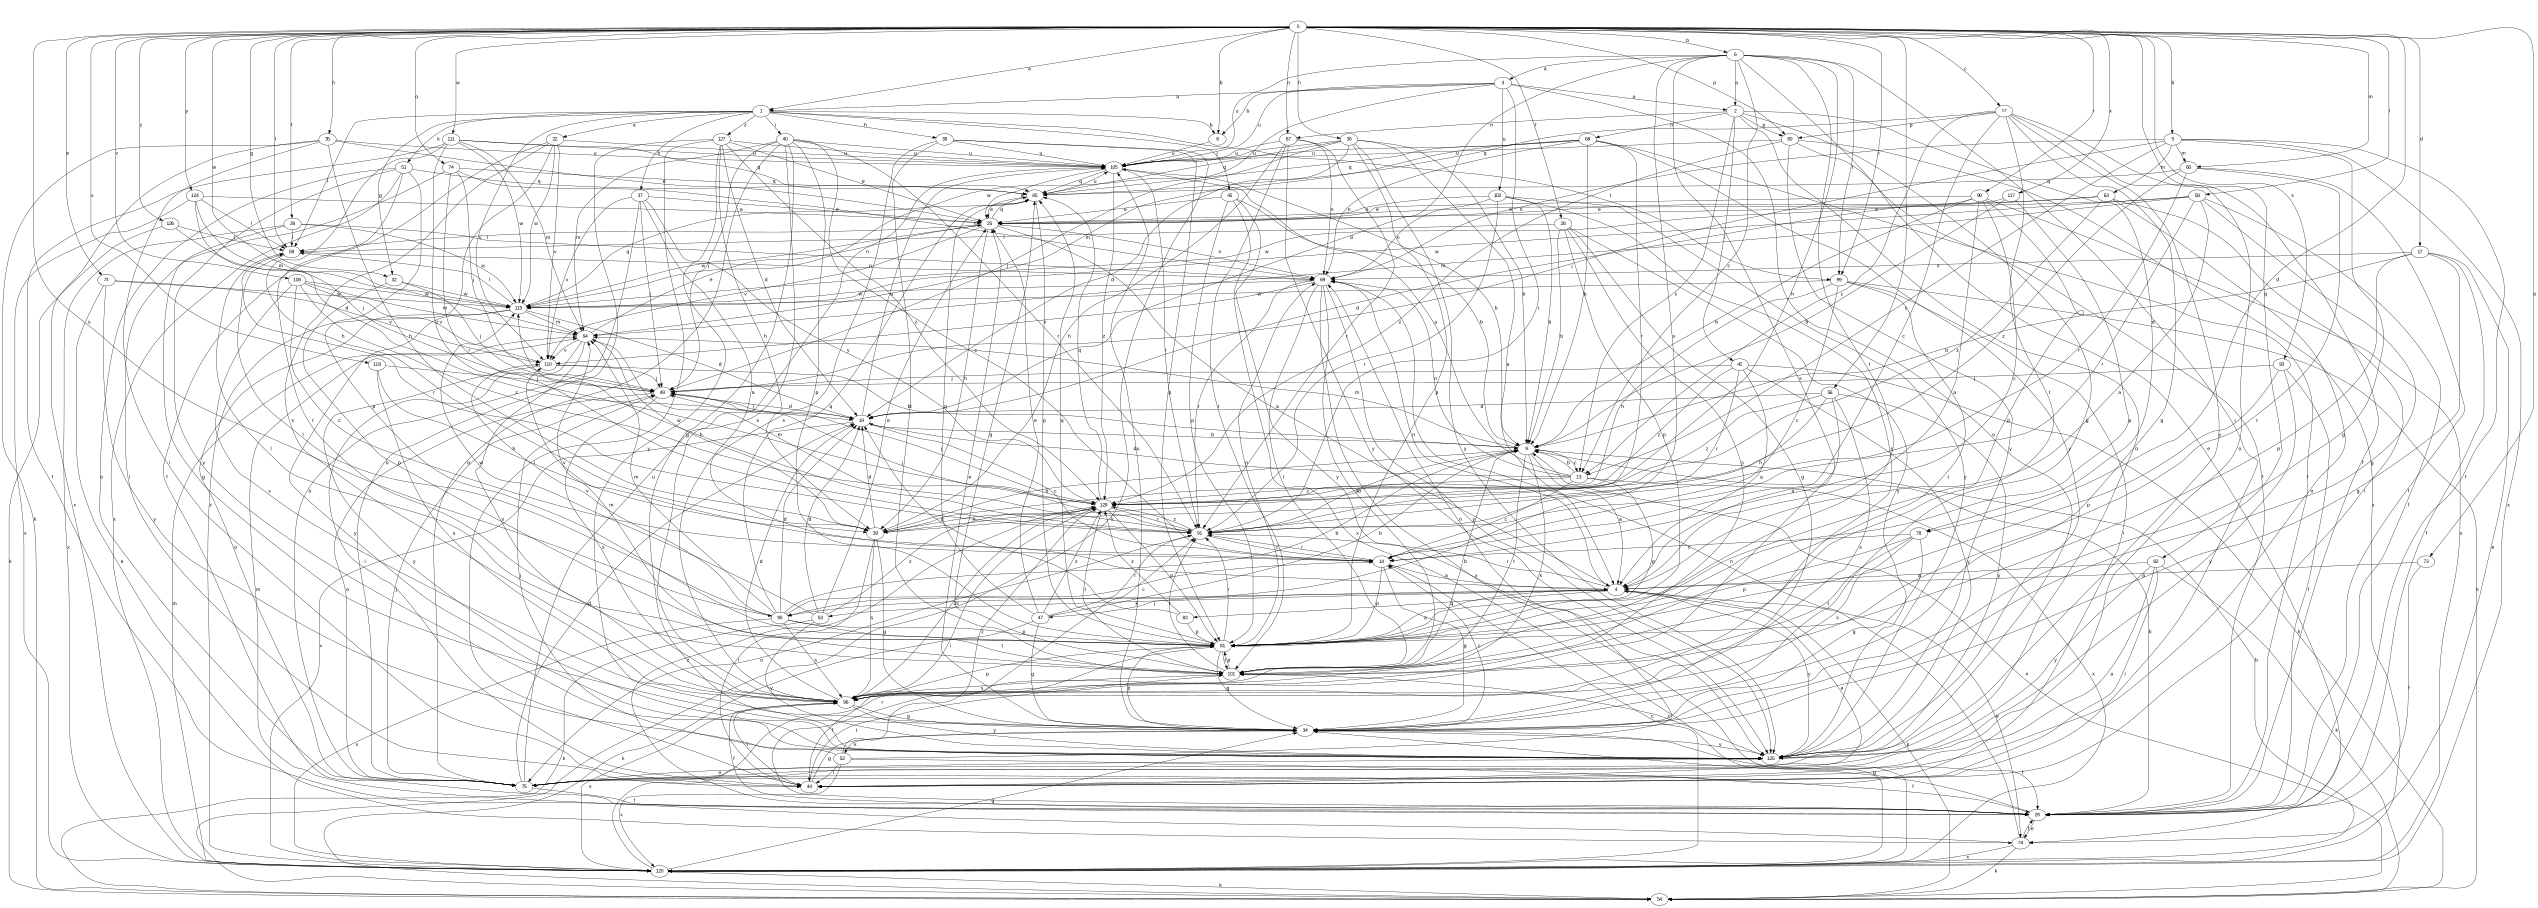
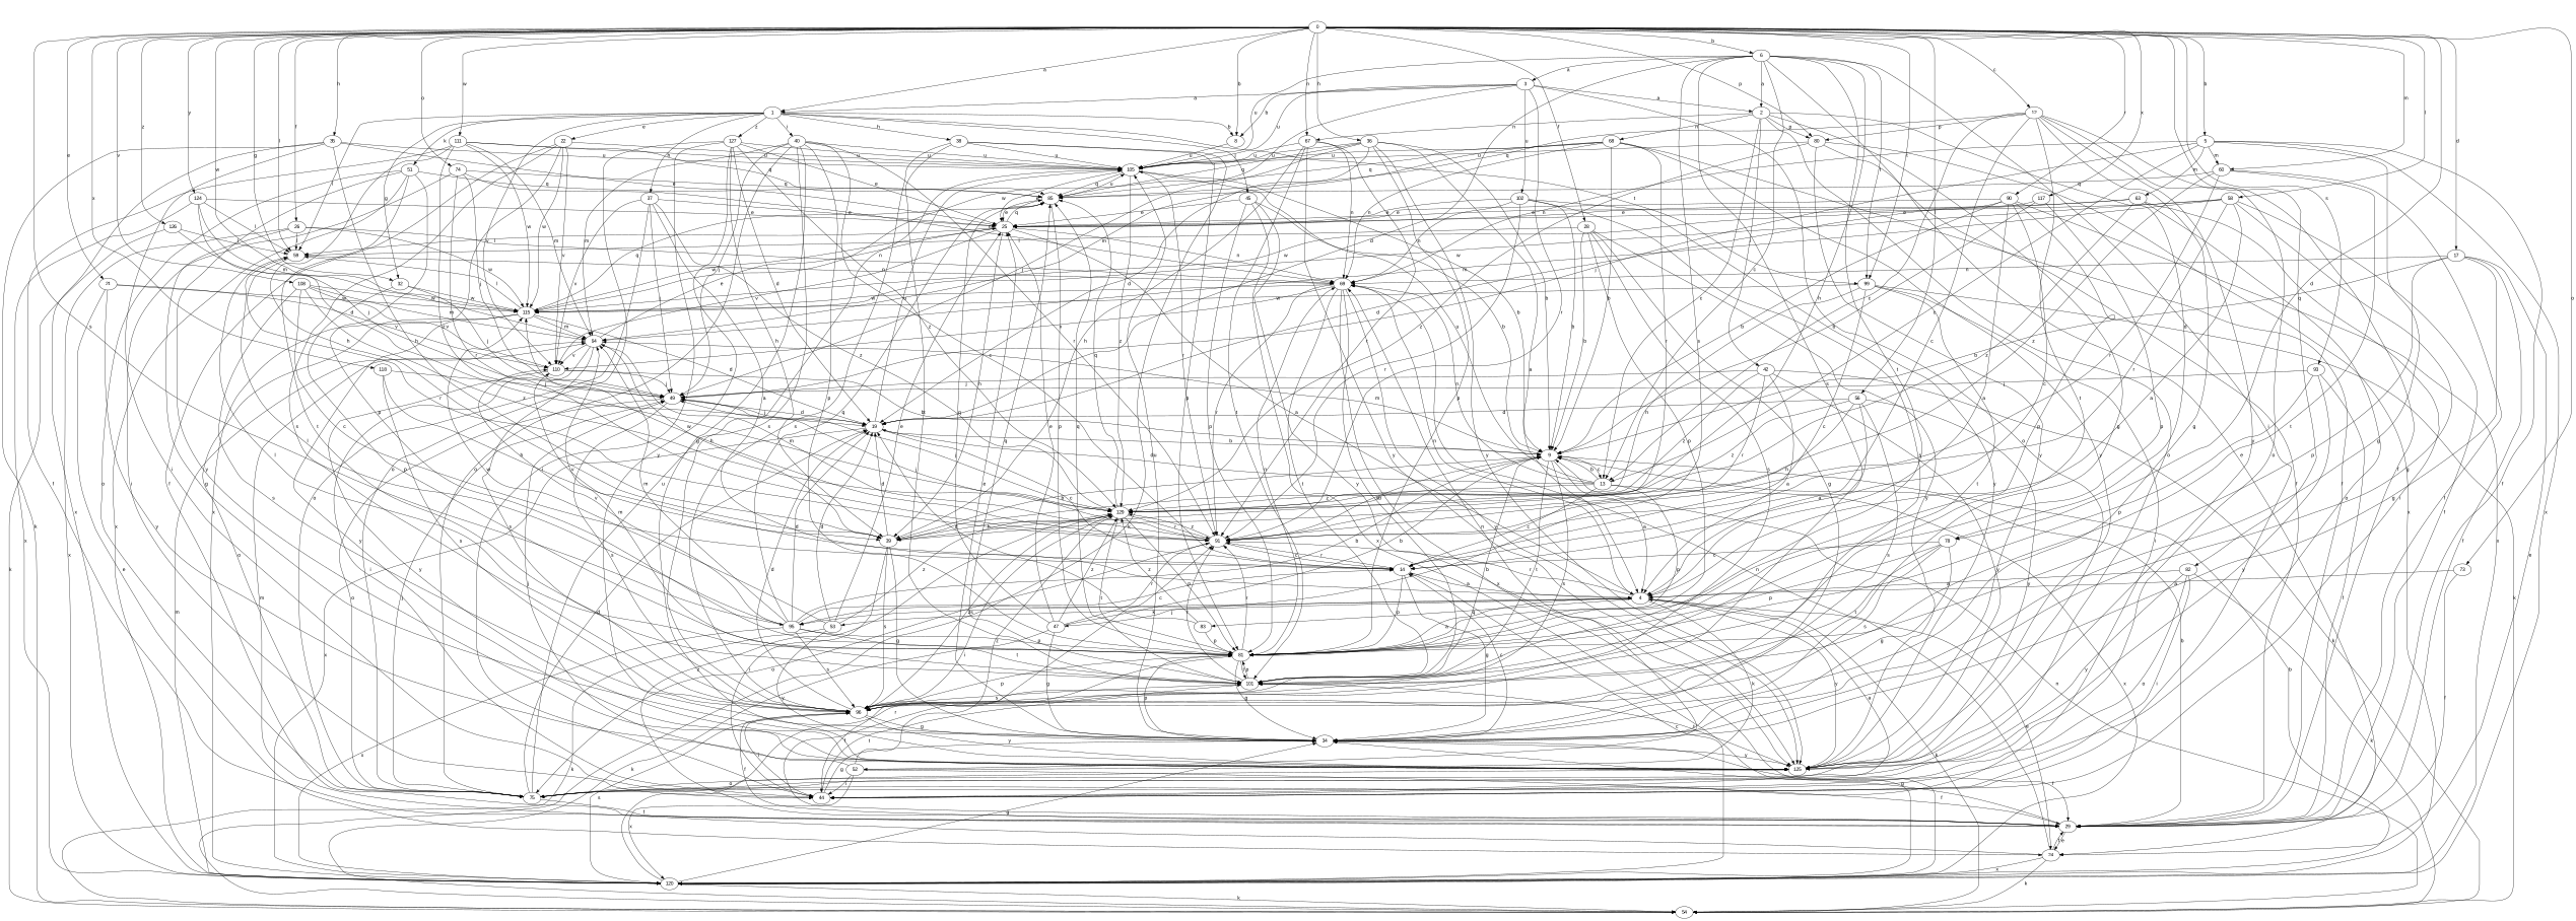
  strict digraph {
    fontname="Liberation Sans"
    node [fontname="Liberation Sans"]
    edge [fontname="Liberation Sans"]
    0
    1
    5
    6
    8
    12
    17
    n8 [label=78]
    21
    26
    28
    32
    35
    36
    56
    58
    59
    60
    67
    73
    74
    80
    82
    90
    93
    95
    99
    108
    111
    115
    117
    118
    124
    126
    22
    37
    38
    40
    45
    51
    110
    127
    13
    34
    69
    29
    49
    63
    120
    2
    3
    105
    24
    19
    39
    44
    96
    101
    75
    125
    14
    85
    9
    81
    54
    25
    4
    129
    91
    64
    42
    68
    102
    47
    52
    53
    83
    0 -> 1 [label=a]
    0 -> 5 [label=b]
    0 -> 6 [label=b]
    0 -> 8 [label=b]
    0 -> 12 [label=c]
    0 -> 17 [label=d]
    0 -> n8 [label=d]
    0 -> 21 [label=e]
    0 -> 26 [label=f]
    0 -> 28 [label=f]
    0 -> 32 [label=g]
    0 -> 35 [label=h]
    0 -> 36 [label=h]
    0 -> 56 [label=l]
    0 -> 58 [label=l]
    0 -> 59 [label=l]
    0 -> 60 [label=m]
    0 -> 67 [label=n]
    0 -> 73 [label=o]
    0 -> 74 [label=o]
    0 -> 80 [label=p]
    0 -> 82 [label=q]
    0 -> 90 [label=r]
    0 -> 93 [label=s]
    0 -> 95 [label=s]
    0 -> 99 [label=t]
    0 -> 108 [label=v]
    0 -> 111 [label=w]
    0 -> 115 [label=w]
    0 -> 117 [label=x]
    0 -> 118 [label=x]
    0 -> 124 [label=y]
    0 -> 126 [label=z]
    1 -> 8 [label=b]
    1 -> 32 [label=g]
    1 -> 59 [label=l]
    1 -> 99 [label=t]
    1 -> 22 [label=e]
    1 -> 37 [label=h]
    1 -> 38 [label=h]
    1 -> 40 [label=i]
    1 -> 45 [label=j]
    1 -> 51 [label=k]
    1 -> 110 [label=v]
    1 -> 127 [label=z]
    5 -> 60 [label=m]
    5 -> 13 [label=c]
    5 -> 34 [label=g]
    5 -> 69 [label=n]
    5 -> 29 [label=f]
    5 -> 49 [label=j]
    5 -> 63 [label=m]
    5 -> 120 [label=x]
    6 -> 95 [label=s]
    6 -> 99 [label=t]
    6 -> 13 [label=c]
    6 -> 2 [label=a]
    6 -> 3 [label=a]
    6 -> 105 [label=u]
    6 -> 24 [label=e]
    6 -> 19 [label=d]
    6 -> 39 [label=h]
    6 -> 44 [label=i]
    6 -> 96 [label=s]
    6 -> 101 [label=t]
    8 -> 105 [label=u]
    12 -> 80 [label=p]
    12 -> 13 [label=c]
    12 -> 34 [label=g]
    12 -> 29 [label=f]
    12 -> 101 [label=t]
    12 -> 75 [label=o]
    12 -> 125 [label=y]
    12 -> 14 [label=c]
    12 -> 85 [label=q]
    17 -> 34 [label=g]
    17 -> 69 [label=n]
    17 -> 29 [label=f]
    17 -> 24 [label=e]
    17 -> 9 [label=b]
    17 -> 81 [label=p]
    n8 -> 34 [label=g]
    n8 -> 96 [label=s]
    n8 -> 101 [label=t]
    n8 -> 14 [label=c]
    n8 -> 81 [label=p]
    21 -> 115 [label=w]
    21 -> 110 [label=v]
    21 -> 24 [label=e]
    21 -> 125 [label=y]
    26 -> 59 [label=l]
    26 -> 115 [label=w]
    26 -> 34 [label=g]
    26 -> 69 [label=n]
    26 -> 120 [label=x]
    28 -> 59 [label=l]
    28 -> 34 [label=g]
    28 -> 96 [label=s]
    28 -> 125 [label=y]
    28 -> 9 [label=b]
    28 -> 81 [label=p]
    32 -> 115 [label=w]
    32 -> 49 [label=j]
    32 -> 81 [label=p]
    35 -> 120 [label=x]
    35 -> 105 [label=u]
    35 -> 39 [label=h]
    35 -> 44 [label=i]
    35 -> 54 [label=k]
    35 -> 25 [label=e]
    36 -> 49 [label=j]
    36 -> 105 [label=u]
    36 -> 19 [label=d]
    36 -> 125 [label=y]
    36 -> 85 [label=q]
    36 -> 9 [label=b]
    36 -> 81 [label=p]
    36 -> 4 [label=a]
    56 -> 19 [label=d]
    56 -> 39 [label=h]
    56 -> 96 [label=s]
    56 -> 125 [label=y]
    56 -> 4 [label=a]
    56 -> 129 [label=z]
    58 -> 115 [label=w]
    58 -> 34 [label=g]
    58 -> 29 [label=f]
    58 -> 25 [label=e]
    58 -> 4 [label=a]
    58 -> 91 [label=r]
    58 -> 64 [label=m]
    59 -> 69 [label=n]
    59 -> 91 [label=r]
    60 -> 29 [label=f]
    60 -> 101 [label=t]
    60 -> 85 [label=q]
    60 -> 129 [label=z]
    60 -> 91 [label=r]
    67 -> 69 [label=n]
    67 -> 105 [label=u]
    67 -> 39 [label=h]
    67 -> 101 [label=t]
    67 -> 125 [label=y]
    67 -> 91 [label=r]
    73 -> 29 [label=f]
    73 -> 4 [label=a]
    74 -> 69 [label=n]
    74 -> 49 [label=j]
    74 -> 44 [label=i]
    74 -> 85 [label=q]
    74 -> 91 [label=r]
    80 -> 29 [label=f]
    80 -> 120 [label=x]
    80 -> 105 [label=u]
    80 -> 125 [label=y]
    80 -> 129 [label=z]
    82 -> 44 [label=i]
    82 -> 75 [label=o]
    82 -> 125 [label=y]
    82 -> 54 [label=k]
    82 -> 4 [label=a]
    90 -> 120 [label=x]
    90 -> 19 [label=d]
    90 -> 14 [label=c]
    90 -> 9 [label=b]
    90 -> 81 [label=p]
    90 -> 25 [label=e]
    90 -> 4 [label=a]
    93 -> 29 [label=f]
    93 -> 49 [label=j]
    93 -> 125 [label=y]
    93 -> 81 [label=p]
    95 -> 59 [label=l]
    95 -> 110 [label=v]
    95 -> 120 [label=x]
    95 -> 19 [label=d]
    95 -> 96 [label=s]
    95 -> 101 [label=t]
    95 -> 14 [label=c]
    95 -> 85 [label=q]
    95 -> 9 [label=b]
    95 -> 81 [label=p]
    95 -> 64 [label=m]
    99 -> 115 [label=w]
    99 -> 39 [label=h]
    99 -> 44 [label=i]
    99 -> 101 [label=t]
    99 -> 14 [label=c]
    99 -> 54 [label=k]
    108 -> 115 [label=w]
    108 -> 110 [label=v]
    108 -> 96 [label=s]
    108 -> 14 [label=c]
    108 -> 129 [label=z]
    108 -> 64 [label=m]
    111 -> 115 [label=w]
    111 -> 29 [label=f]
    111 -> 105 [label=u]
    111 -> 39 [label=h]
    111 -> 85 [label=q]
    111 -> 129 [label=z]
    111 -> 64 [label=m]
    115 -> 59 [label=l]
    115 -> 19 [label=d]
    115 -> 75 [label=o]
    115 -> 125 [label=y]
    115 -> 85 [label=q]
    115 -> 64 [label=m]
    117 -> 9 [label=b]
    117 -> 81 [label=p]
    117 -> 25 [label=e]
    118 -> 49 [label=j]
    118 -> 39 [label=h]
    118 -> 96 [label=s]
    124 -> 59 [label=l]
    124 -> 120 [label=x]
    124 -> 19 [label=d]
    124 -> 25 [label=e]
    124 -> 64 [label=m]
    126 -> 59 [label=l]
    126 -> 49 [label=j]
    126 -> 54 [label=k]
    22 -> 115 [label=w]
    22 -> 110 [label=v]
    22 -> 29 [label=f]
    22 -> 120 [label=x]
    22 -> 105 [label=u]
    22 -> 96 [label=s]
    37 -> 110 [label=v]
    37 -> 49 [label=j]
    37 -> 75 [label=o]
    37 -> 25 [label=e]
    37 -> 4 [label=a]
-   37 -> 129 [label=y]
+   37 -> 129 [label=z]
    38 -> 105 [label=u]
    38 -> 96 [label=s]
    38 -> 101 [label=t]
    38 -> 81 [label=p]
    38 -> 54 [label=k]
    40 -> 34 [label=g]
    40 -> 49 [label=j]
    40 -> 105 [label=u]
    40 -> 96 [label=s]
    40 -> 75 [label=o]
    40 -> 14 [label=c]
    40 -> 81 [label=p]
    40 -> 91 [label=r]
    40 -> 64 [label=m]
    45 -> 120 [label=x]
    45 -> 125 [label=y]
    45 -> 9 [label=b]
    45 -> 81 [label=p]
    45 -> 25 [label=e]
    51 -> 120 [label=x]
    51 -> 101 [label=t]
    51 -> 75 [label=o]
    51 -> 125 [label=y]
    51 -> 85 [label=q]
    51 -> 81 [label=p]
    110 -> 49 [label=j]
    110 -> 125 [label=y]
    110 -> 9 [label=b]
    127 -> 105 [label=u]
    127 -> 19 [label=d]
    127 -> 39 [label=h]
    127 -> 44 [label=i]
    127 -> 75 [label=o]
    127 -> 125 [label=y]
    127 -> 25 [label=e]
    127 -> 129 [label=z]
    13 -> 69 [label=n]
    13 -> 120 [label=x]
    13 -> 105 [label=u]
    13 -> 19 [label=d]
    13 -> 14 [label=c]
    13 -> 9 [label=b]
    13 -> 81 [label=p]
    13 -> 129 [label=z]
    34 -> 29 [label=f]
    34 -> 105 [label=u]
    34 -> 125 [label=y]
    34 -> 14 [label=c]
    34 -> 81 [label=p]
    34 -> 25 [label=e]
    69 -> 115 [label=w]
    69 -> 110 [label=v]
    69 -> 120 [label=x]
    69 -> 96 [label=s]
    69 -> 101 [label=t]
    69 -> 125 [label=y]
    69 -> 91 [label=r]
    29 -> 34 [label=g]
    29 -> 24 [label=e]
    29 -> 9 [label=b]
    29 -> 129 [label=z]
    49 -> 19 [label=d]
    49 -> 96 [label=s]
    49 -> 75 [label=o]
    63 -> 115 [label=w]
    63 -> 44 [label=i]
    63 -> 75 [label=o]
    63 -> 25 [label=e]
    63 -> 129 [label=z]
    120 -> 34 [label=g]
    120 -> 96 [label=s]
    120 -> 14 [label=c]
    120 -> 9 [label=b]
    120 -> 54 [label=k]
    120 -> 91 [label=r]
    120 -> 64 [label=m]
    2 -> n8 [label=d]
    2 -> 67 [label=n]
    2 -> 80 [label=p]
    2 -> 13 [label=c]
    2 -> 34 [label=g]
    2 -> 75 [label=o]
    2 -> 42 [label=i]
    2 -> 68 [label=n]
    3 -> 1 [label=a]
    3 -> 8 [label=b]
    3 -> 115 [label=w]
    3 -> 2 [label=a]
    3 -> 105 [label=u]
    3 -> 75 [label=o]
    3 -> 91 [label=r]
    3 -> 102 [label=u]
    105 -> 85 [label=q]
    105 -> 9 [label=b]
    105 -> 25 [label=e]
    105 -> 129 [label=z]
    105 -> 91 [label=r]
    24 -> 69 [label=n]
    24 -> 29 [label=f]
    24 -> 120 [label=x]
    24 -> 54 [label=k]
    24 -> 64 [label=m]
    19 -> 49 [label=j]
    19 -> 120 [label=x]
    19 -> 105 [label=u]
    19 -> 14 [label=c]
    19 -> 9 [label=b]
    39 -> 34 [label=g]
    39 -> 19 [label=d]
    39 -> 44 [label=i]
    39 -> 96 [label=s]
    39 -> 9 [label=b]
    44 -> 34 [label=g]
    44 -> 101 [label=t]
    44 -> 4 [label=a]
    96 -> 34 [label=g]
    96 -> 29 [label=f]
    96 -> 19 [label=d]
    96 -> 44 [label=i]
    96 -> 125 [label=y]
    96 -> 81 [label=p]
    96 -> 129 [label=z]
    101 -> 96 [label=s]
    101 -> 85 [label=q]
    101 -> 9 [label=b]
    101 -> 81 [label=p]
    101 -> 91 [label=r]
    101 -> 64 [label=m]
    75 -> 29 [label=f]
    75 -> 49 [label=j]
    75 -> 105 [label=u]
    75 -> 19 [label=d]
    125 -> 101 [label=t]
    125 -> 75 [label=o]
    14 -> 110 [label=v]
    14 -> 34 [label=g]
    14 -> 81 [label=p]
    14 -> 4 [label=a]
    14 -> 91 [label=r]
    85 -> 105 [label=u]
    85 -> 81 [label=p]
    85 -> 25 [label=e]
    9 -> 13 [label=c]
    9 -> 96 [label=s]
    9 -> 101 [label=t]
    9 -> 4 [label=a]
    9 -> 64 [label=m]
    81 -> 59 [label=l]
    81 -> 34 [label=g]
    81 -> 69 [label=n]
    81 -> 29 [label=f]
    81 -> 101 [label=t]
    81 -> 85 [label=q]
    81 -> 4 [label=a]
    81 -> 91 [label=r]
    54 -> 9 [label=n]
    25 -> 59 [label=l]
    25 -> 115 [label=w]
    25 -> 110 [label=v]
    25 -> 69 [label=n]
    25 -> 39 [label=h]
    25 -> 85 [label=q]
    25 -> 4 [label=a]
    4 -> 95 [label=s]
    4 -> 69 [label=n]
    4 -> 24 [label=e]
    4 -> 125 [label=y]
    4 -> 54 [label=k]
    4 -> 91 [label=r]
    4 -> 47 [label=j]
-   34 -> 52 [label=k]
+   4 -> 52 [label=k]
    4 -> 53 [label=k]
    4 -> 83 [label=q]
    129 -> 49 [label=j]
    129 -> 39 [label=h]
    129 -> 44 [label=i]
    129 -> 101 [label=t]
    129 -> 85 [label=q]
    129 -> 81 [label=p]
    129 -> 91 [label=r]
    91 -> 115 [label=w]
    91 -> 49 [label=j]
    91 -> 75 [label=o]
    91 -> 14 [label=c]
    91 -> 9 [label=b]
    91 -> 129 [label=z]
    91 -> 64 [label=m]
    64 -> 110 [label=v]
    64 -> 39 [label=h]
    64 -> 44 [label=i]
    64 -> 96 [label=s]
    64 -> 25 [label=e]
    42 -> 49 [label=j]
    42 -> 125 [label=y]
    42 -> 54 [label=k]
    42 -> 4 [label=a]
    42 -> 129 [label=z]
    42 -> 91 [label=r]
    68 -> 69 [label=n]
    68 -> 29 [label=f]
    68 -> 105 [label=u]
    68 -> 125 [label=y]
    68 -> 85 [label=q]
    68 -> 9 [label=b]
    68 -> 91 [label=r]
    68 -> 64 [label=m]
    102 -> 69 [label=n]
    102 -> 96 [label=s]
    102 -> 125 [label=y]
    102 -> 9 [label=b]
    102 -> 25 [label=e]
    102 -> 91 [label=r]
    47 -> 34 [label=g]
    47 -> 85 [label=q]
    47 -> 9 [label=b]
    47 -> 54 [label=k]
    47 -> 25 [label=e]
    47 -> 129 [label=z]
    47 -> 91 [label=r]
    52 -> 69 [label=n]
    52 -> 29 [label=f]
    52 -> 49 [label=j]
    52 -> 120 [label=x]
    52 -> 44 [label=i]
    52 -> 129 [label=z]
    53 -> 115 [label=w]
    53 -> 19 [label=d]
    53 -> 125 [label=y]
    53 -> 54 [label=k]
    53 -> 25 [label=e]
    53 -> 129 [label=z]
    83 -> 19 [label=d]
    83 -> 81 [label=p]
    83 -> 129 [label=z]
  }
